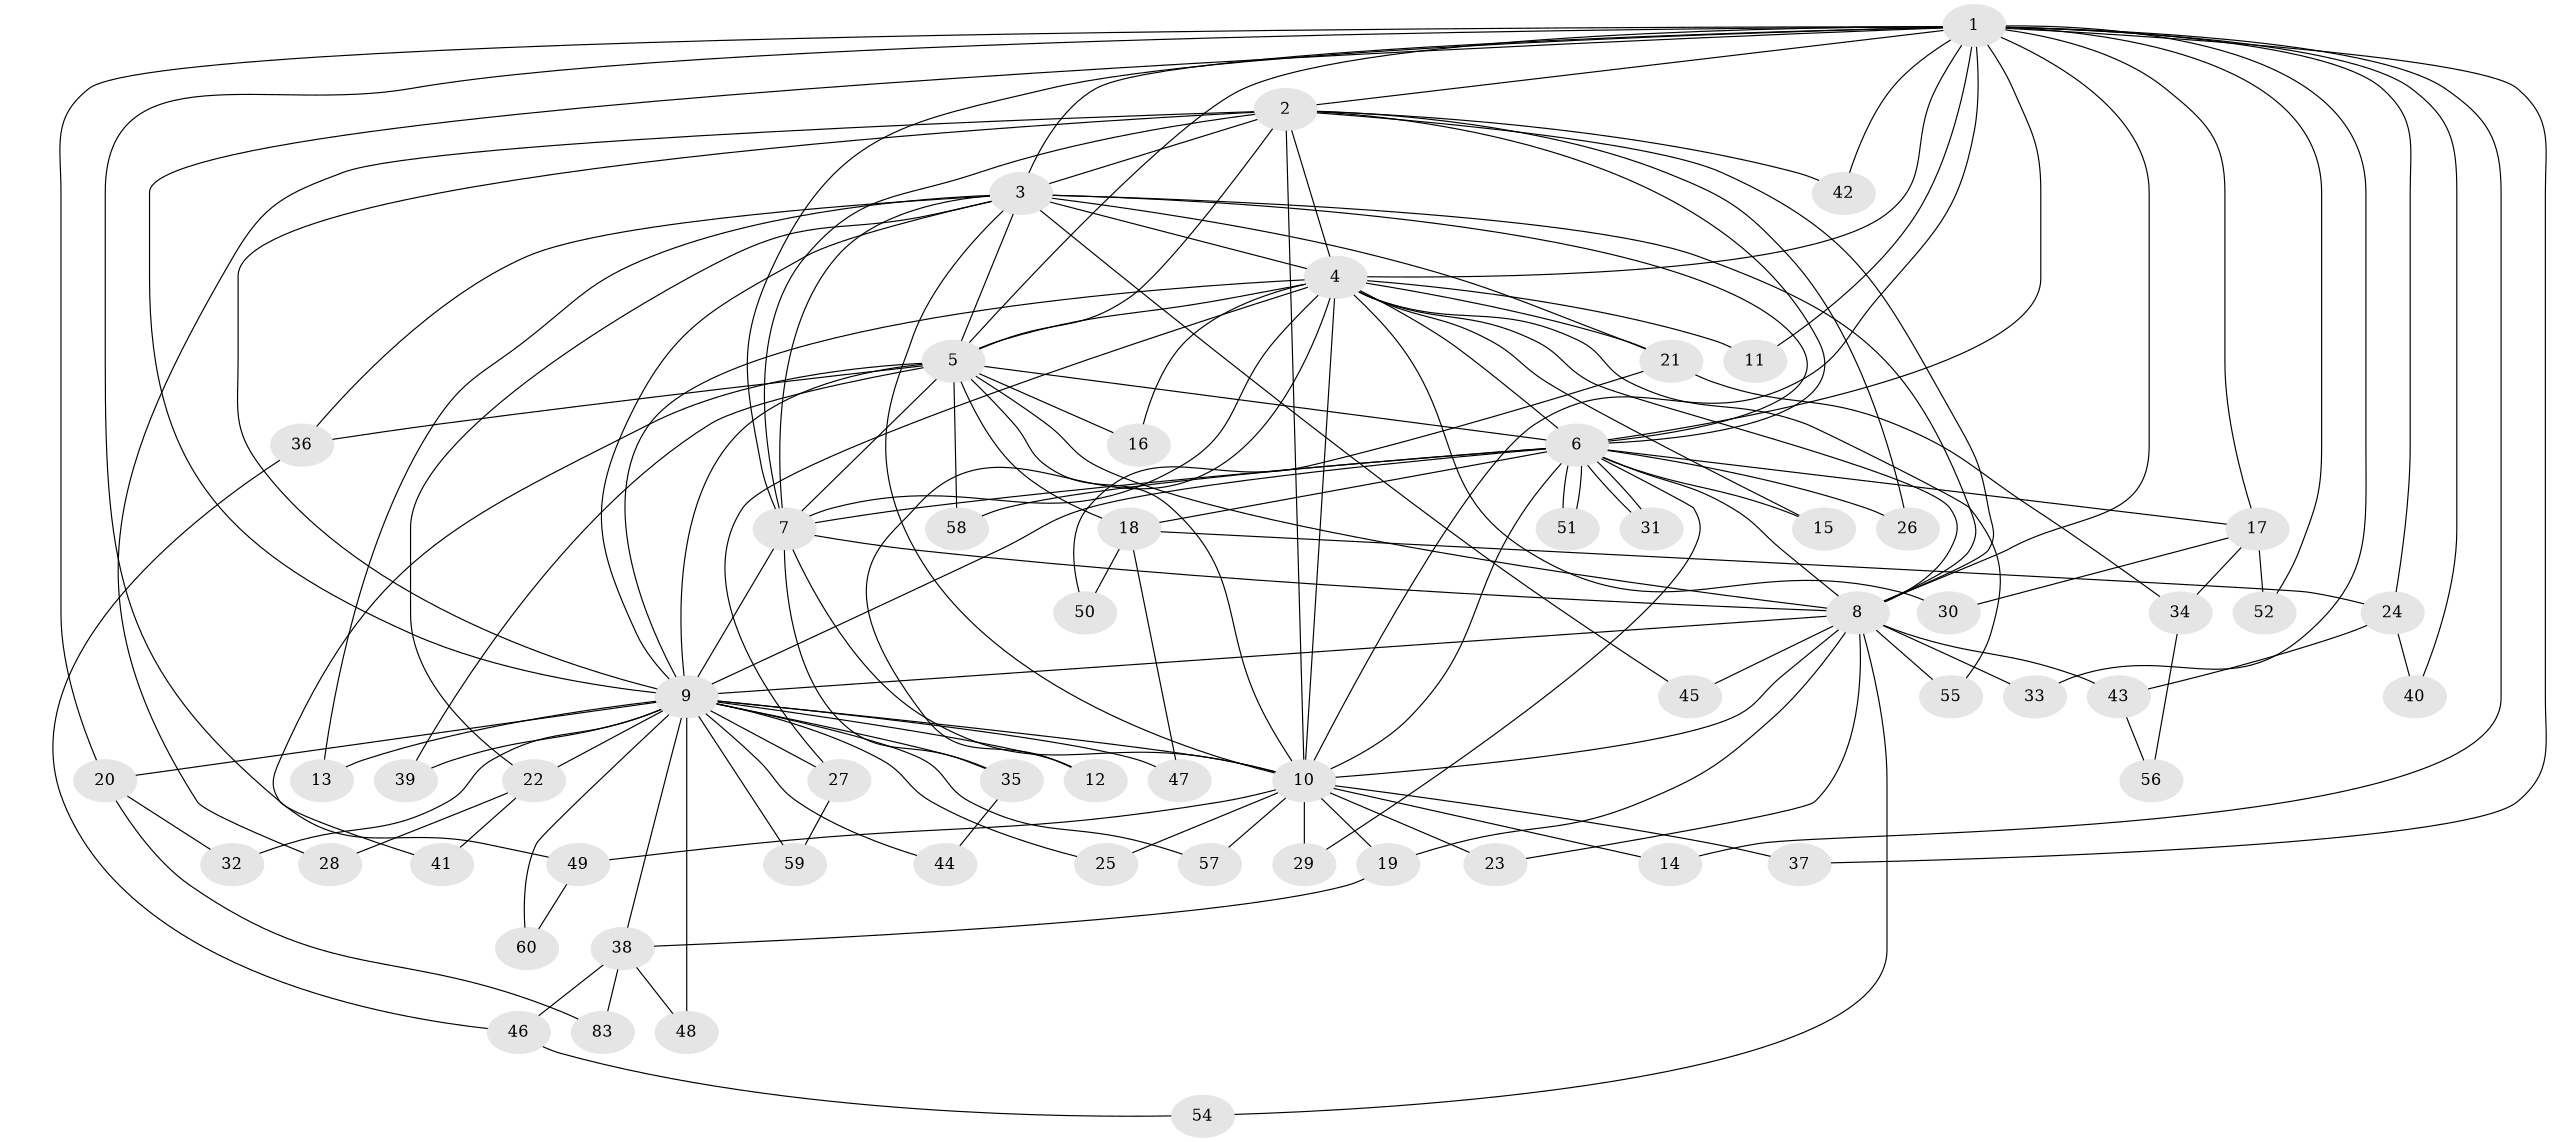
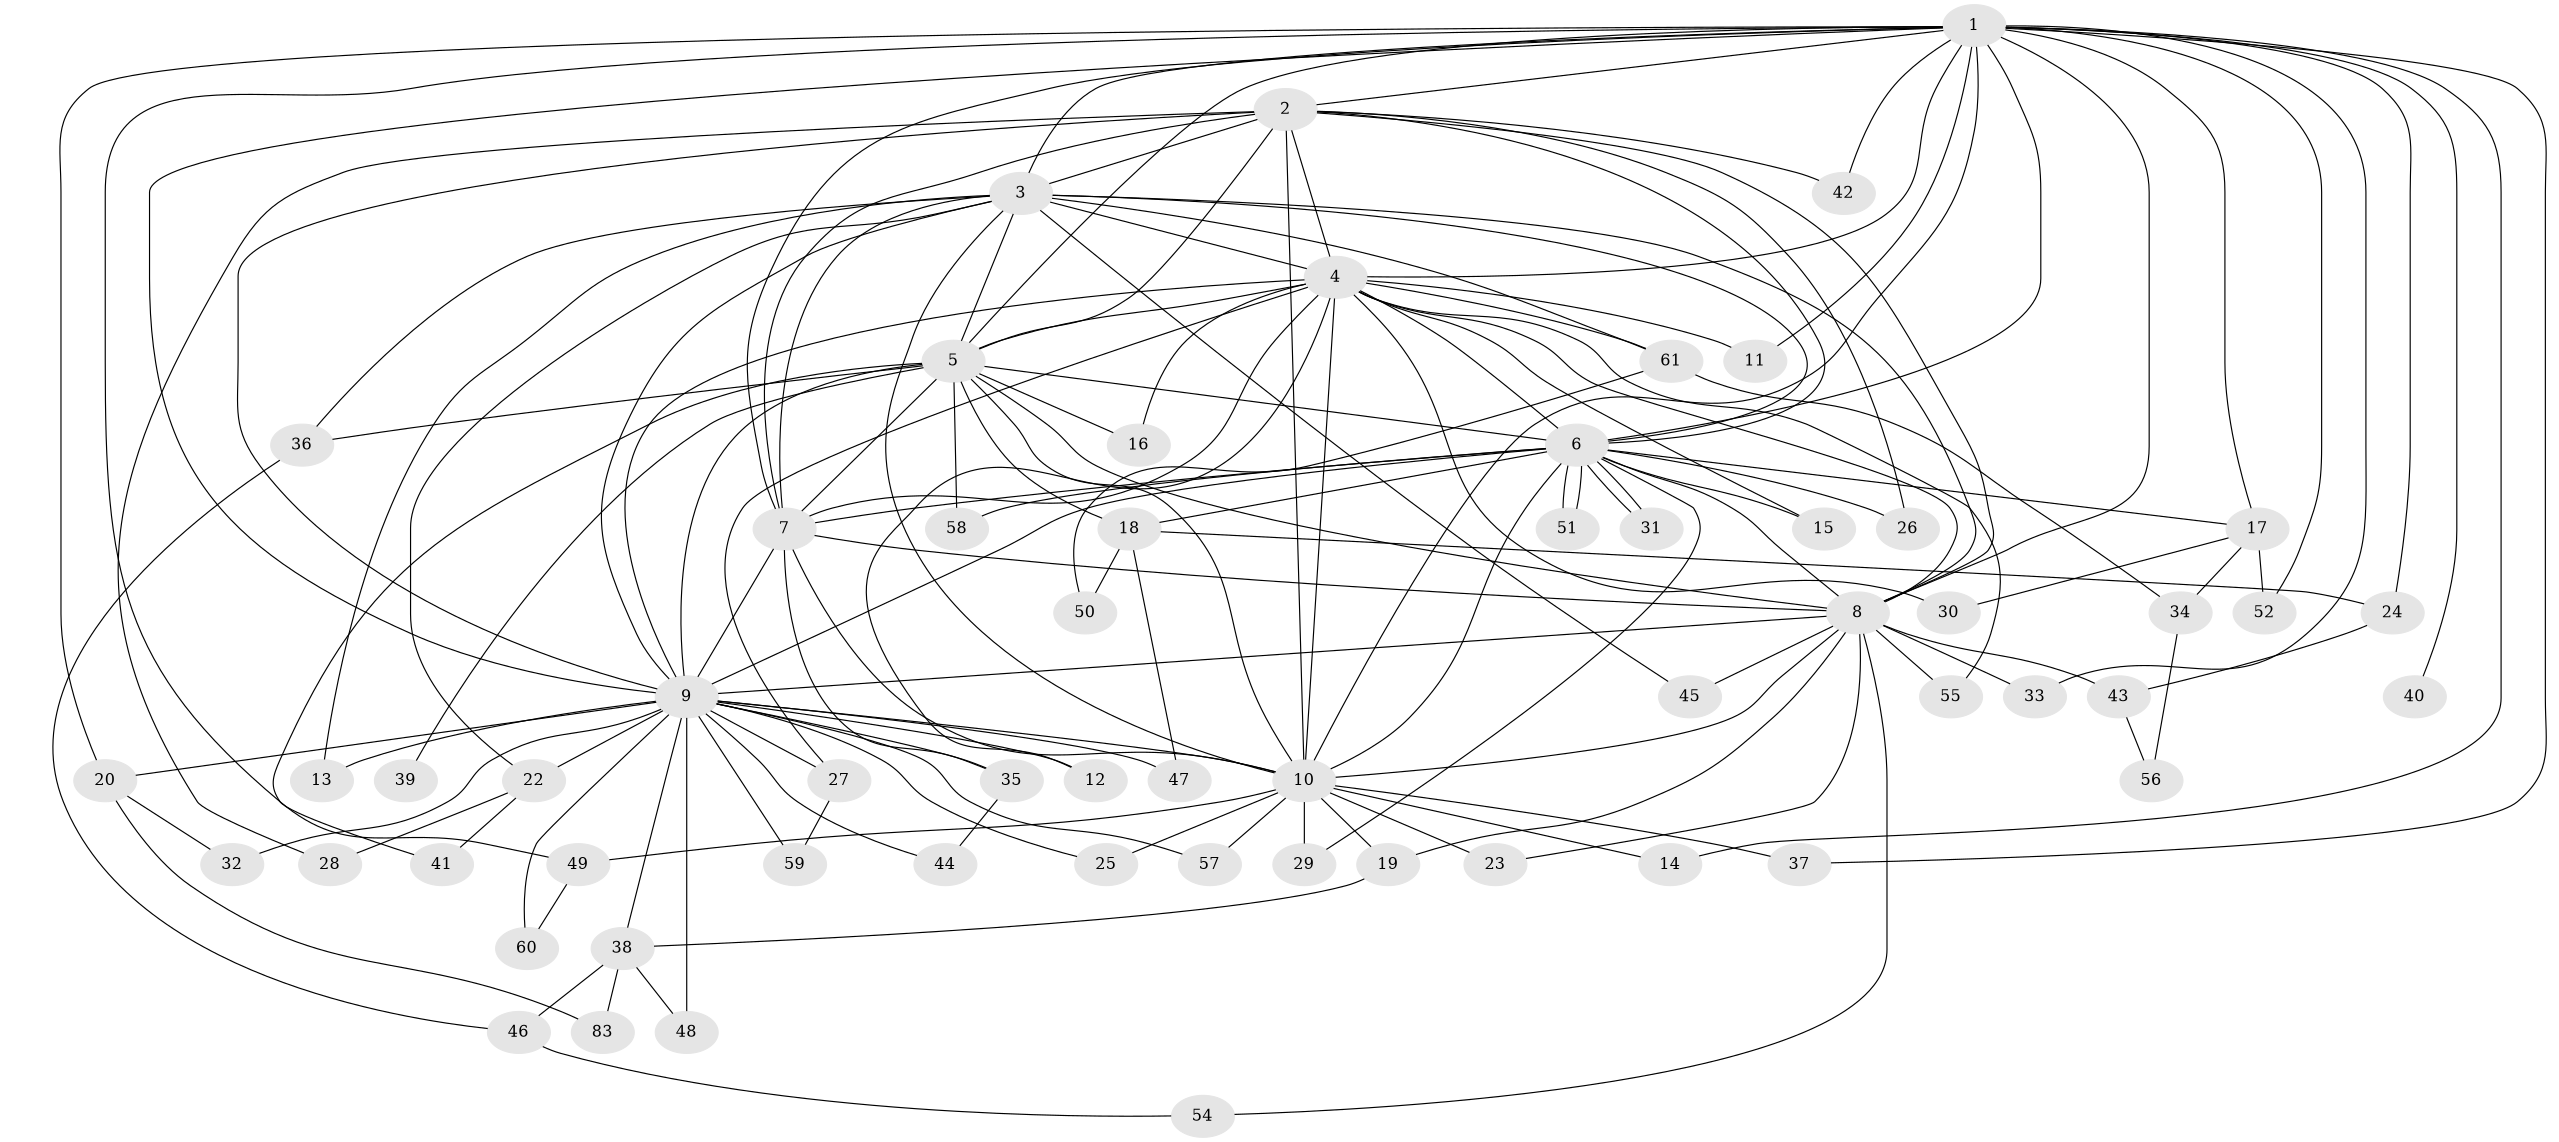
  graph {
    node [color=gray90 style=filled]
    1
    2
    3
    4
    5
    6
    7
    8
    9
    10
    11
    14
    17
    20
    24
    33
    37
    40
    42
    49
    52
    26
    28
    13
-   21
+   21 [label=61]
    22
    36
    45
    12
    15
    16
    27
    30
    55
    18
    39
    41
    58
    29
    31
    51
    35
    19
    23
    43
    54
    25
    32
    38
    44
    47
    48
    57
    59
    60
    34
    n57 [label=83]
    50
    46
    56
    1 -- 2
    1 -- 3
    1 -- 4
    1 -- 5
    1 -- 6
    1 -- 7
    1 -- 8
    1 -- 9
    1 -- 10
    1 -- 11
    1 -- 14
    1 -- 17
    1 -- 20
    1 -- 24
    1 -- 33
    1 -- 37
    1 -- 40
    1 -- 42
    1 -- 49
    1 -- 52
    2 -- 3
    2 -- 4
    2 -- 5
    2 -- 6
    2 -- 7
    2 -- 8
    2 -- 9
    2 -- 10
    2 -- 42
    2 -- 26
    2 -- 28
    3 -- 4
    3 -- 5
    3 -- 6
    3 -- 7
    3 -- 8
    3 -- 9
    3 -- 10
    3 -- 13
    3 -- 21
    3 -- 22
    3 -- 36
    3 -- 45
    4 -- 5
    4 -- 6
    4 -- 7
    4 -- 8
    4 -- 9
    4 -- 10
    4 -- 11
    4 -- 21
    4 -- 12
    4 -- 15
    4 -- 16
    4 -- 27
    4 -- 30
    4 -- 55
    5 -- 6
    5 -- 7
    5 -- 8
    5 -- 9
    5 -- 10
    5 -- 36
    5 -- 16
    5 -- 18
    5 -- 39
    5 -- 41
    5 -- 58
    6 -- 7
    6 -- 8
    6 -- 9
    6 -- 10
    6 -- 17
    6 -- 26
    6 -- 15
    6 -- 18
    6 -- 58
    6 -- 29
    6 -- 31
    6 -- 31
    6 -- 51
    6 -- 51
    7 -- 8
    7 -- 9
    7 -- 10
    7 -- 35
    8 -- 9
    8 -- 10
    8 -- 33
    8 -- 45
    8 -- 55
    8 -- 19
    8 -- 23
    8 -- 43
    8 -- 54
    9 -- 10
    9 -- 20
    9 -- 13
    9 -- 22
    9 -- 12
    9 -- 27
-   9 -- 39
    9 -- 35
    9 -- 25
    9 -- 32
    9 -- 38
    9 -- 44
    9 -- 47
    9 -- 48
    9 -- 57
    9 -- 59
    9 -- 60
    10 -- 14
    10 -- 37
    10 -- 49
    10 -- 29
    10 -- 19
    10 -- 23
    10 -- 25
    10 -- 57
    17 -- 52
    17 -- 30
    17 -- 34
    20 -- 32
    20 -- n57
-   24 -- 40
    24 -- 43
    49 -- 60
    21 -- 34
    21 -- 50
    22 -- 28
    22 -- 41
    36 -- 46
    27 -- 59
    18 -- 24
    18 -- 47
    18 -- 50
    35 -- 44
    19 -- 38
    43 -- 56
    38 -- 48
    38 -- n57
    38 -- 46
    34 -- 56
    46 -- 54
  }
